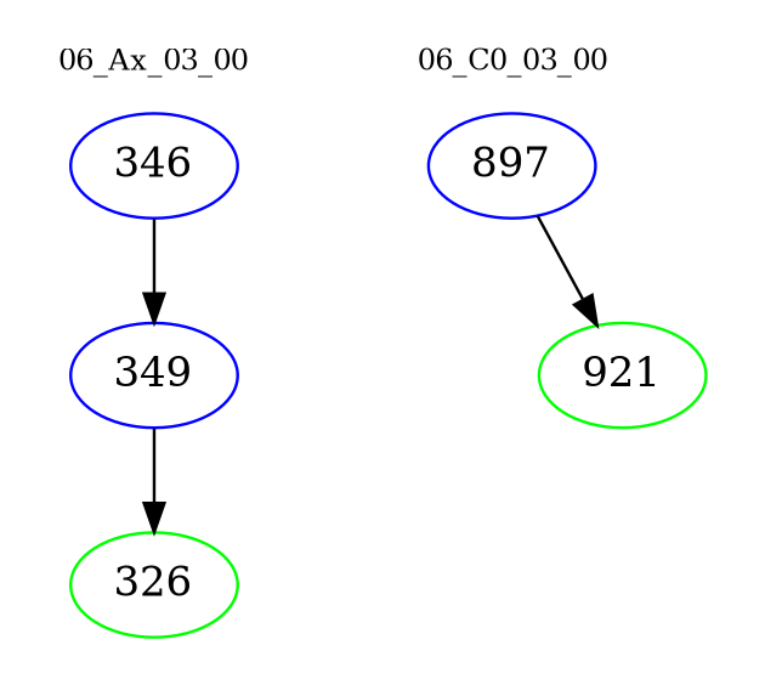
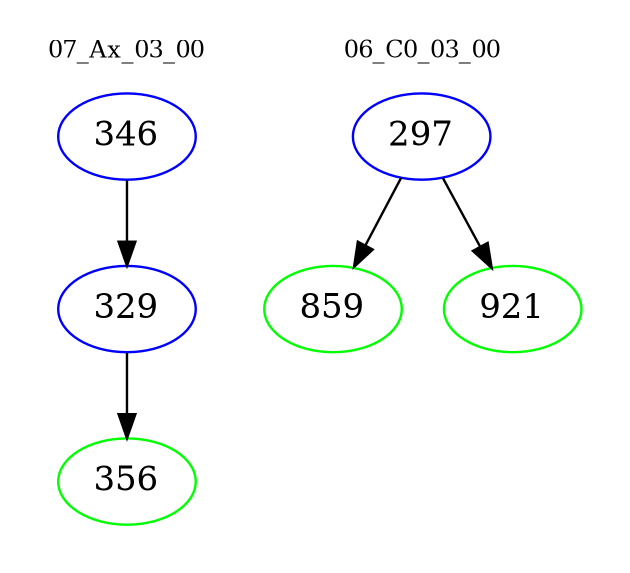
  digraph {
    node [color=blue]
    edge [color=black]
-   n1 [label=349]
-   n2 [color=green label=326]
+   n1 [label=329]
+   n2 [color=green label=356]
    n3 [label=346]
-   n4 [label=897]
+   n4 [label=297]
+   n5 [color=green label=859]
    n6 [color=green label=921]
    subgraph cluster_1 {
      color=white
      fontsize=10
-     label="06_Ax_03_00"
+     label="07_Ax_03_00"
      n1
      n2
      n3
    }
    subgraph cluster_2 {
      color=white
      fontsize=10
      label="06_C0_03_00"
      n4
+     n5
      n6
    }
    n1 -> n2
    n3 -> n1
+   n4 -> n5
    n4 -> n6
  }
